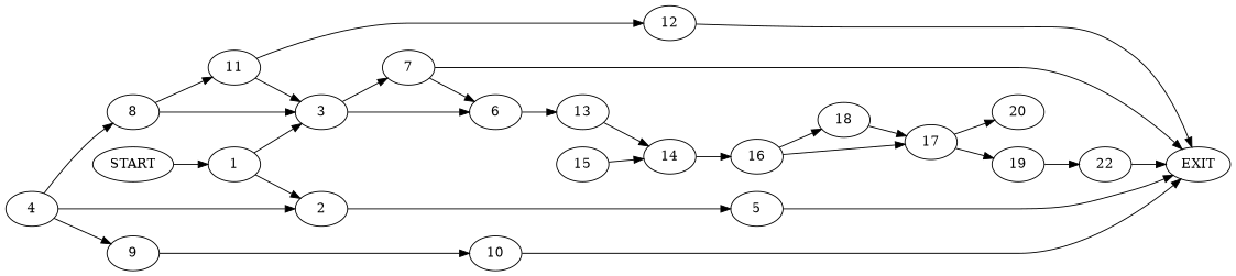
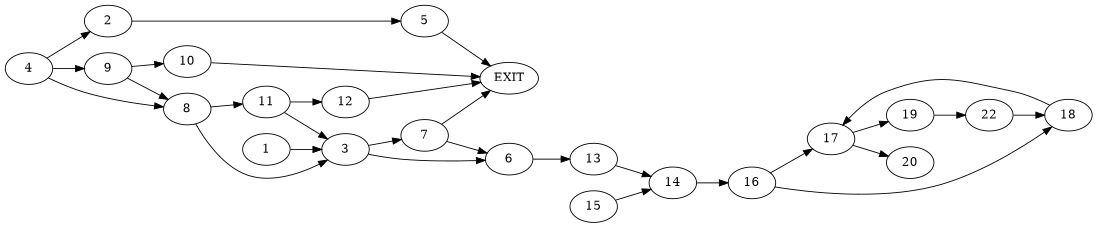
  digraph {
    rankdir=LR
-   n1 [label=START]
    1
    2
    3
    n5 [label=EXIT]
    5
    6
    7
    4
    8
    9
    13
    11
    10
    14
    12
    16
    15
    17
    18
    19
    20
    22
-   n1 -> 1
-   1 -> 2
    1 -> 3
    2 -> 5
    3 -> 6
    3 -> 7
    5 -> n5
    6 -> 13
    7 -> n5
    7 -> 6
    4 -> 2
    4 -> 8
    4 -> 9
    8 -> 3
    8 -> 11
+   9 -> 8
    9 -> 10
    13 -> 14
    11 -> 3
    11 -> 12
    10 -> n5
    14 -> 16
    12 -> n5
    16 -> 17
    16 -> 18
    15 -> 14
    17 -> 19
    17 -> 20
    18 -> 17
    19 -> 22
-   22 -> n5
+   22 -> 18
  }
